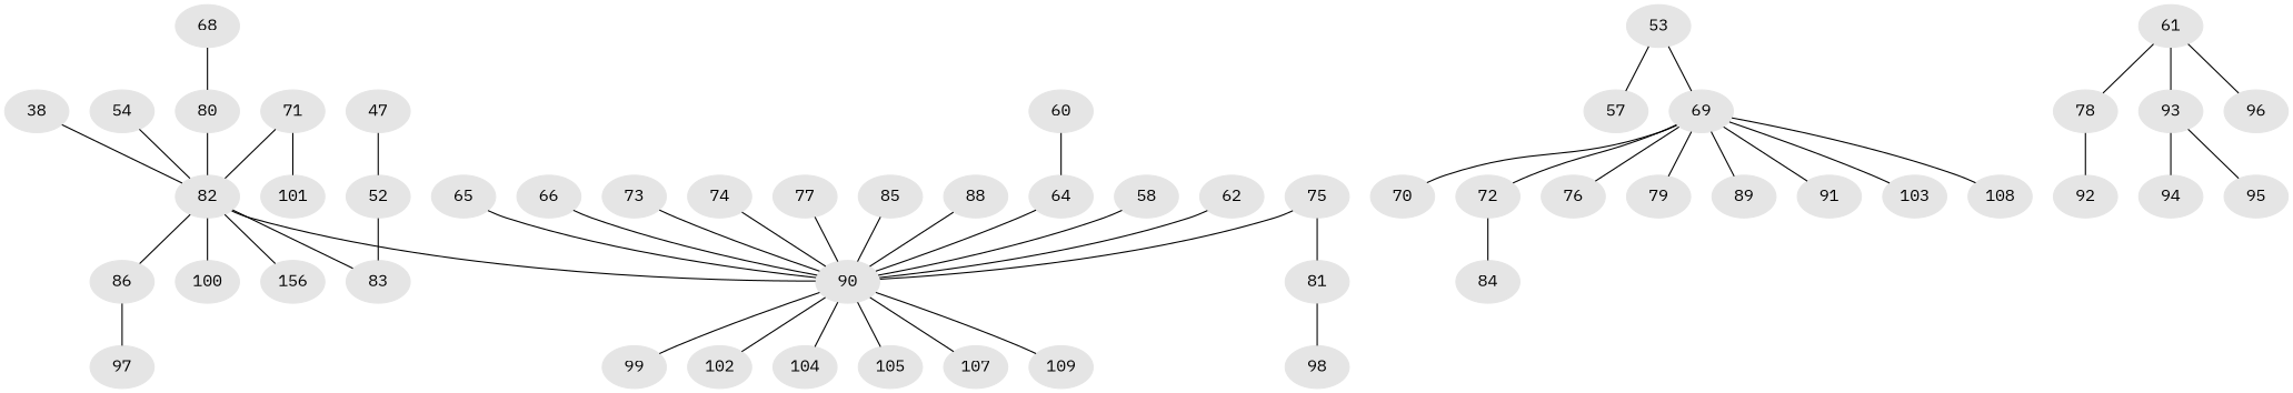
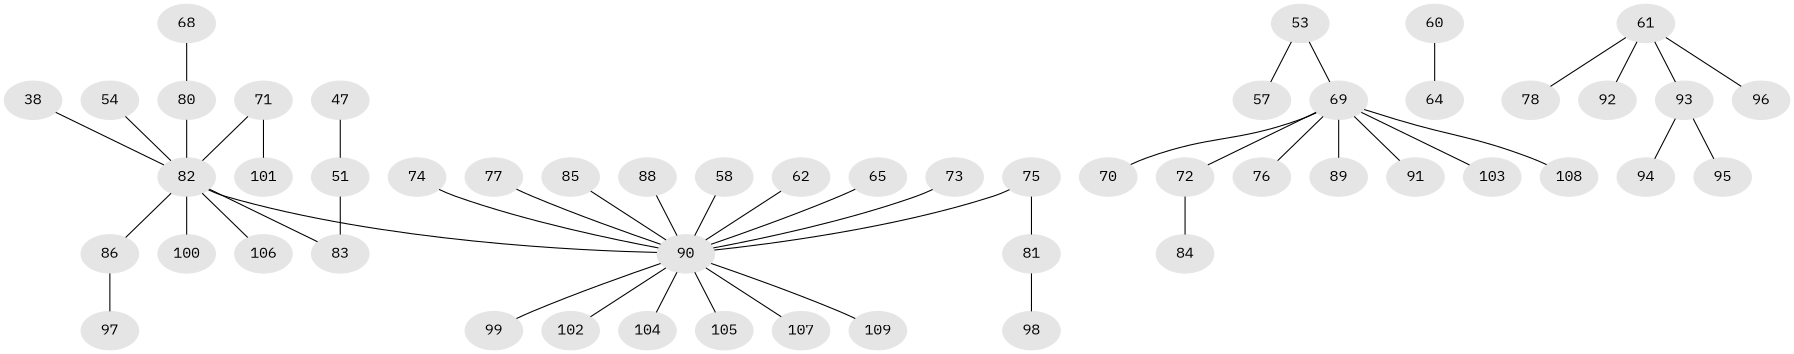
  graph {
    fontname="IBM Plex Mono"
    node [color=gray90 fontname="IBM Plex Mono" style=filled]
    edge [fontname="IBM Plex Mono"]
    82 [super="+2+23+13+31+41"]
    83 [super="+30"]
    90 [super="+33+55+32+17+21+22+35+40+37+48+39+50"]
    86
    100
-   106 [label=156]
+   106
    38
    47
-   51 [label=52]
+   51
    53
    57
    69 [super="+49+43+46+44+56+63+67"]
    70
    72
    76
-   79
    89
    91
    103
    108
    54
    99
    102
    104
    105
    107
    109
    58
    64 [super="+59"]
    60
    61 [super="+52"]
    78
    92
    93 [super="+87"]
    96
    94
    95
    62
    65
-   66
    80 [super="+25"]
    68
    84
    71
    101
    73
    74
    75
    81
    98
    77
    97
    85
    88
    82 -- 83
    82 -- 90
    82 -- 86
    82 -- 100
    82 -- 106
    90 -- 99
    90 -- 102
    90 -- 104
    90 -- 105
    90 -- 107
    90 -- 109
    86 -- 97
    38 -- 82
    47 -- 51
    51 -- 83
    53 -- 57
    53 -- 69
    69 -- 70
    69 -- 72
    69 -- 76
-   69 -- 79
    69 -- 89
    69 -- 91
    69 -- 103
    69 -- 108
    72 -- 84
    54 -- 82
    58 -- 90
-   64 -- 90
    60 -- 64
    61 -- 78
-   78 -- 92
+   61 -- 92
    61 -- 93
    61 -- 96
    93 -- 94
    93 -- 95
    62 -- 90
    65 -- 90
-   66 -- 90
    80 -- 82
    68 -- 80
    71 -- 82
    71 -- 101
    73 -- 90
    74 -- 90
    75 -- 90
    75 -- 81
    81 -- 98
    77 -- 90
    85 -- 90
    88 -- 90
  }
